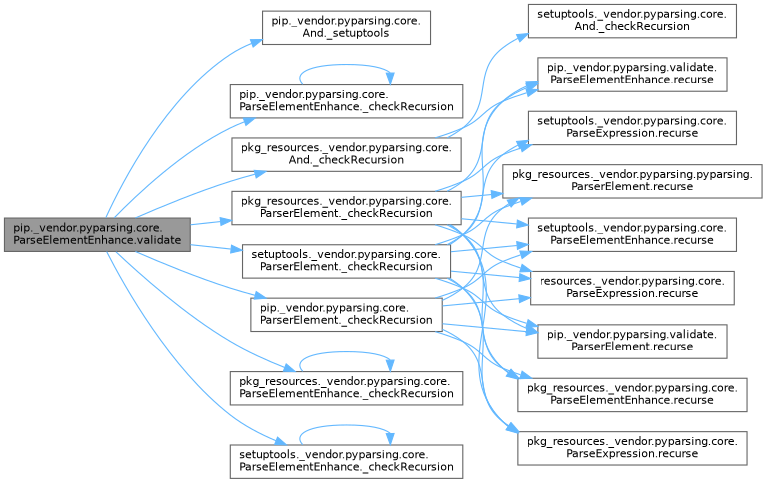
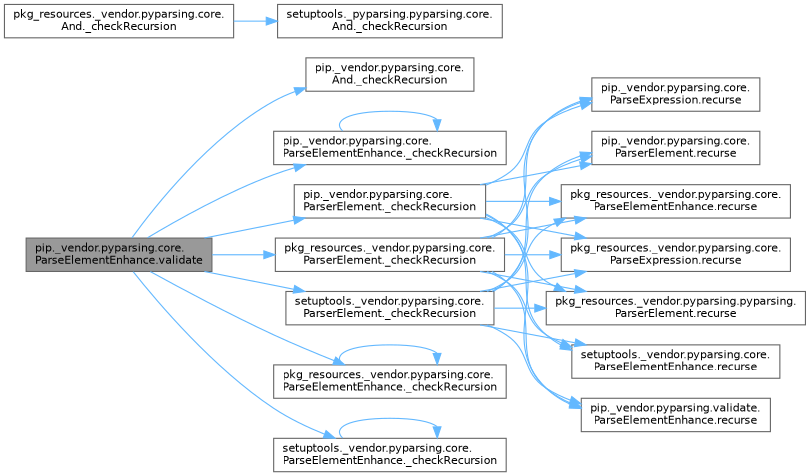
  digraph {
    rankdir=LR
    node [color=grey40 fillcolor=white fontname=Helvetica fontsize=10 shape=box style=filled]
    edge [color=steelblue1 fontname=Helvetica fontsize=10 labelfontname=Helvetica labelfontsize=10 style=solid]
    n1 [color=gray40 fillcolor=grey60 fontcolor=black height=0.2 label="pip._vendor.pyparsing.core.\lParseElementEnhance.validate" width=0.4]
-   n2 [height=0.2 label="pip._vendor.pyparsing.core.\lAnd._setuptools" width=0.4]
+   n2 [height=0.2 label="pip._vendor.pyparsing.core.\lAnd._checkRecursion" width=0.4]
    n3 [height=0.2 label="pip._vendor.pyparsing.core.\lParseElementEnhance._checkRecursion" width=0.4]
    n4 [height=0.2 label="pip._vendor.pyparsing.core.\lParserElement._checkRecursion" width=0.4]
    n5 [height=0.2 label="pkg_resources._vendor.pyparsing.core.\lAnd._checkRecursion" width=0.4]
    n6 [height=0.2 label="pkg_resources._vendor.pyparsing.core.\lParseElementEnhance._checkRecursion" width=0.4]
    n7 [height=0.2 label="pkg_resources._vendor.pyparsing.core.\lParserElement._checkRecursion" width=0.4]
    n8 [height=0.2 label="setuptools._vendor.pyparsing.core.\lParseElementEnhance._checkRecursion" width=0.4]
    n9 [height=0.2 label="setuptools._vendor.pyparsing.core.\lParserElement._checkRecursion" width=0.4]
    n10 [height=0.2 label="pip._vendor.pyparsing.validate.\lParseElementEnhance.recurse" width=0.4]
-   n11 [height=0.2 label="resources._vendor.pyparsing.core.\lParseExpression.recurse" width=0.4]
-   n12 [height=0.2 label="pip._vendor.pyparsing.validate.\lParserElement.recurse" width=0.4]
+   n11 [height=0.2 label="pip._vendor.pyparsing.core.\lParseExpression.recurse" width=0.4]
+   n12 [height=0.2 label="pip._vendor.pyparsing.core.\lParserElement.recurse" width=0.4]
    n13 [height=0.2 label="pkg_resources._vendor.pyparsing.core.\lParseElementEnhance.recurse" width=0.4]
    n14 [height=0.2 label="pkg_resources._vendor.pyparsing.core.\lParseExpression.recurse" width=0.4]
    n15 [height=0.2 label="pkg_resources._vendor.pyparsing.pyparsing.\lParserElement.recurse" width=0.4]
    n16 [height=0.2 label="setuptools._vendor.pyparsing.core.\lParseElementEnhance.recurse" width=0.4]
-   n17 [height=0.2 label="setuptools._vendor.pyparsing.core.\lAnd._checkRecursion" width=0.4]
-   n18 [height=0.2 label="setuptools._vendor.pyparsing.core.\lParseExpression.recurse" width=0.4]
+   n17 [height=0.2 label="setuptools._pyparsing.pyparsing.core.\lAnd._checkRecursion" width=0.4]
    n1 -> n2
    n1 -> n3
    n1 -> n4
-   n1 -> n5
    n1 -> n6
    n1 -> n7
    n1 -> n8
    n1 -> n9
    n3 -> n3
-   n5 -> n10
+   n4 -> n10
    n4 -> n11
    n4 -> n12
    n4 -> n13
    n4 -> n14
    n4 -> n15
    n4 -> n16
    n5 -> n17
    n6 -> n6
    n7 -> n10
    n7 -> n11
    n7 -> n12
    n7 -> n13
    n7 -> n14
    n7 -> n15
    n7 -> n16
-   n7 -> n18
    n8 -> n8
    n9 -> n10
    n9 -> n11
    n9 -> n12
    n9 -> n13
    n9 -> n14
    n9 -> n15
    n9 -> n16
-   n9 -> n18
  }
